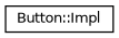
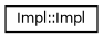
  digraph {
    rankdir=TB
-   n1 [color=black fillcolor=white fontname=Helvetica fontsize=10 height=0.2 label="Button::Impl" shape=record style=filled width=0.4]
+   n1 [color=black fillcolor=white fontname=Helvetica fontsize=10 height=0.2 label="Impl::Impl" shape=record style=filled width=0.4]
  }
